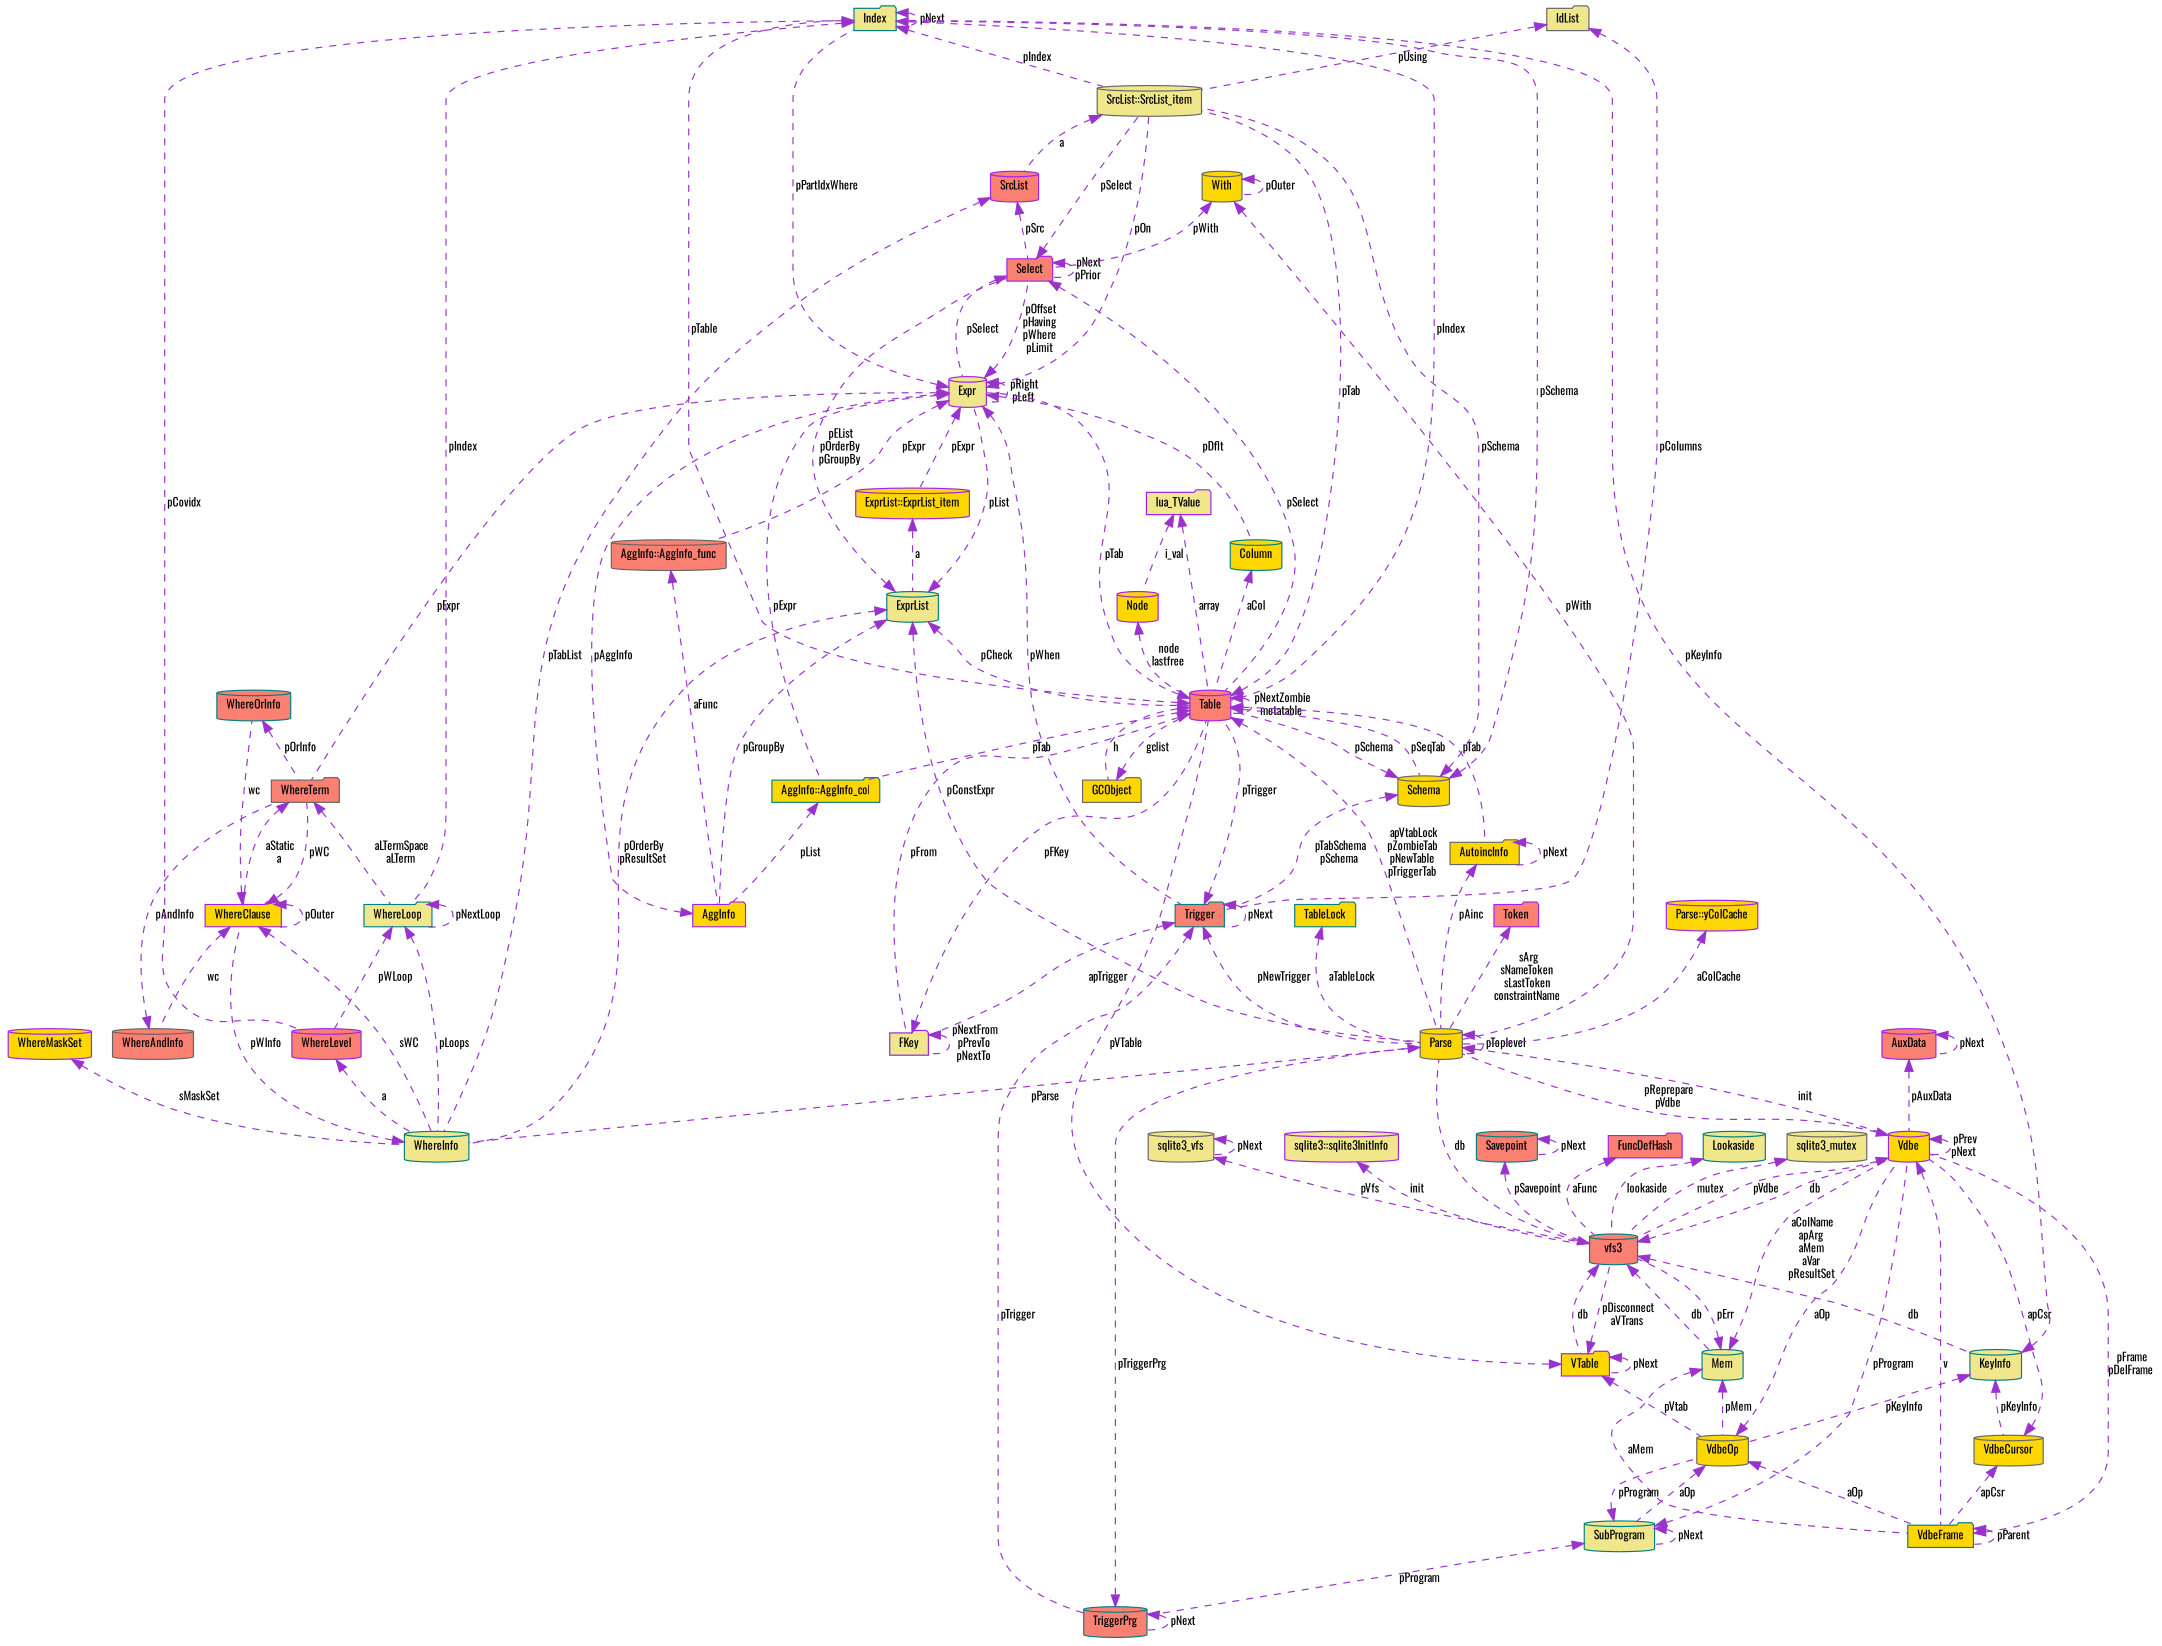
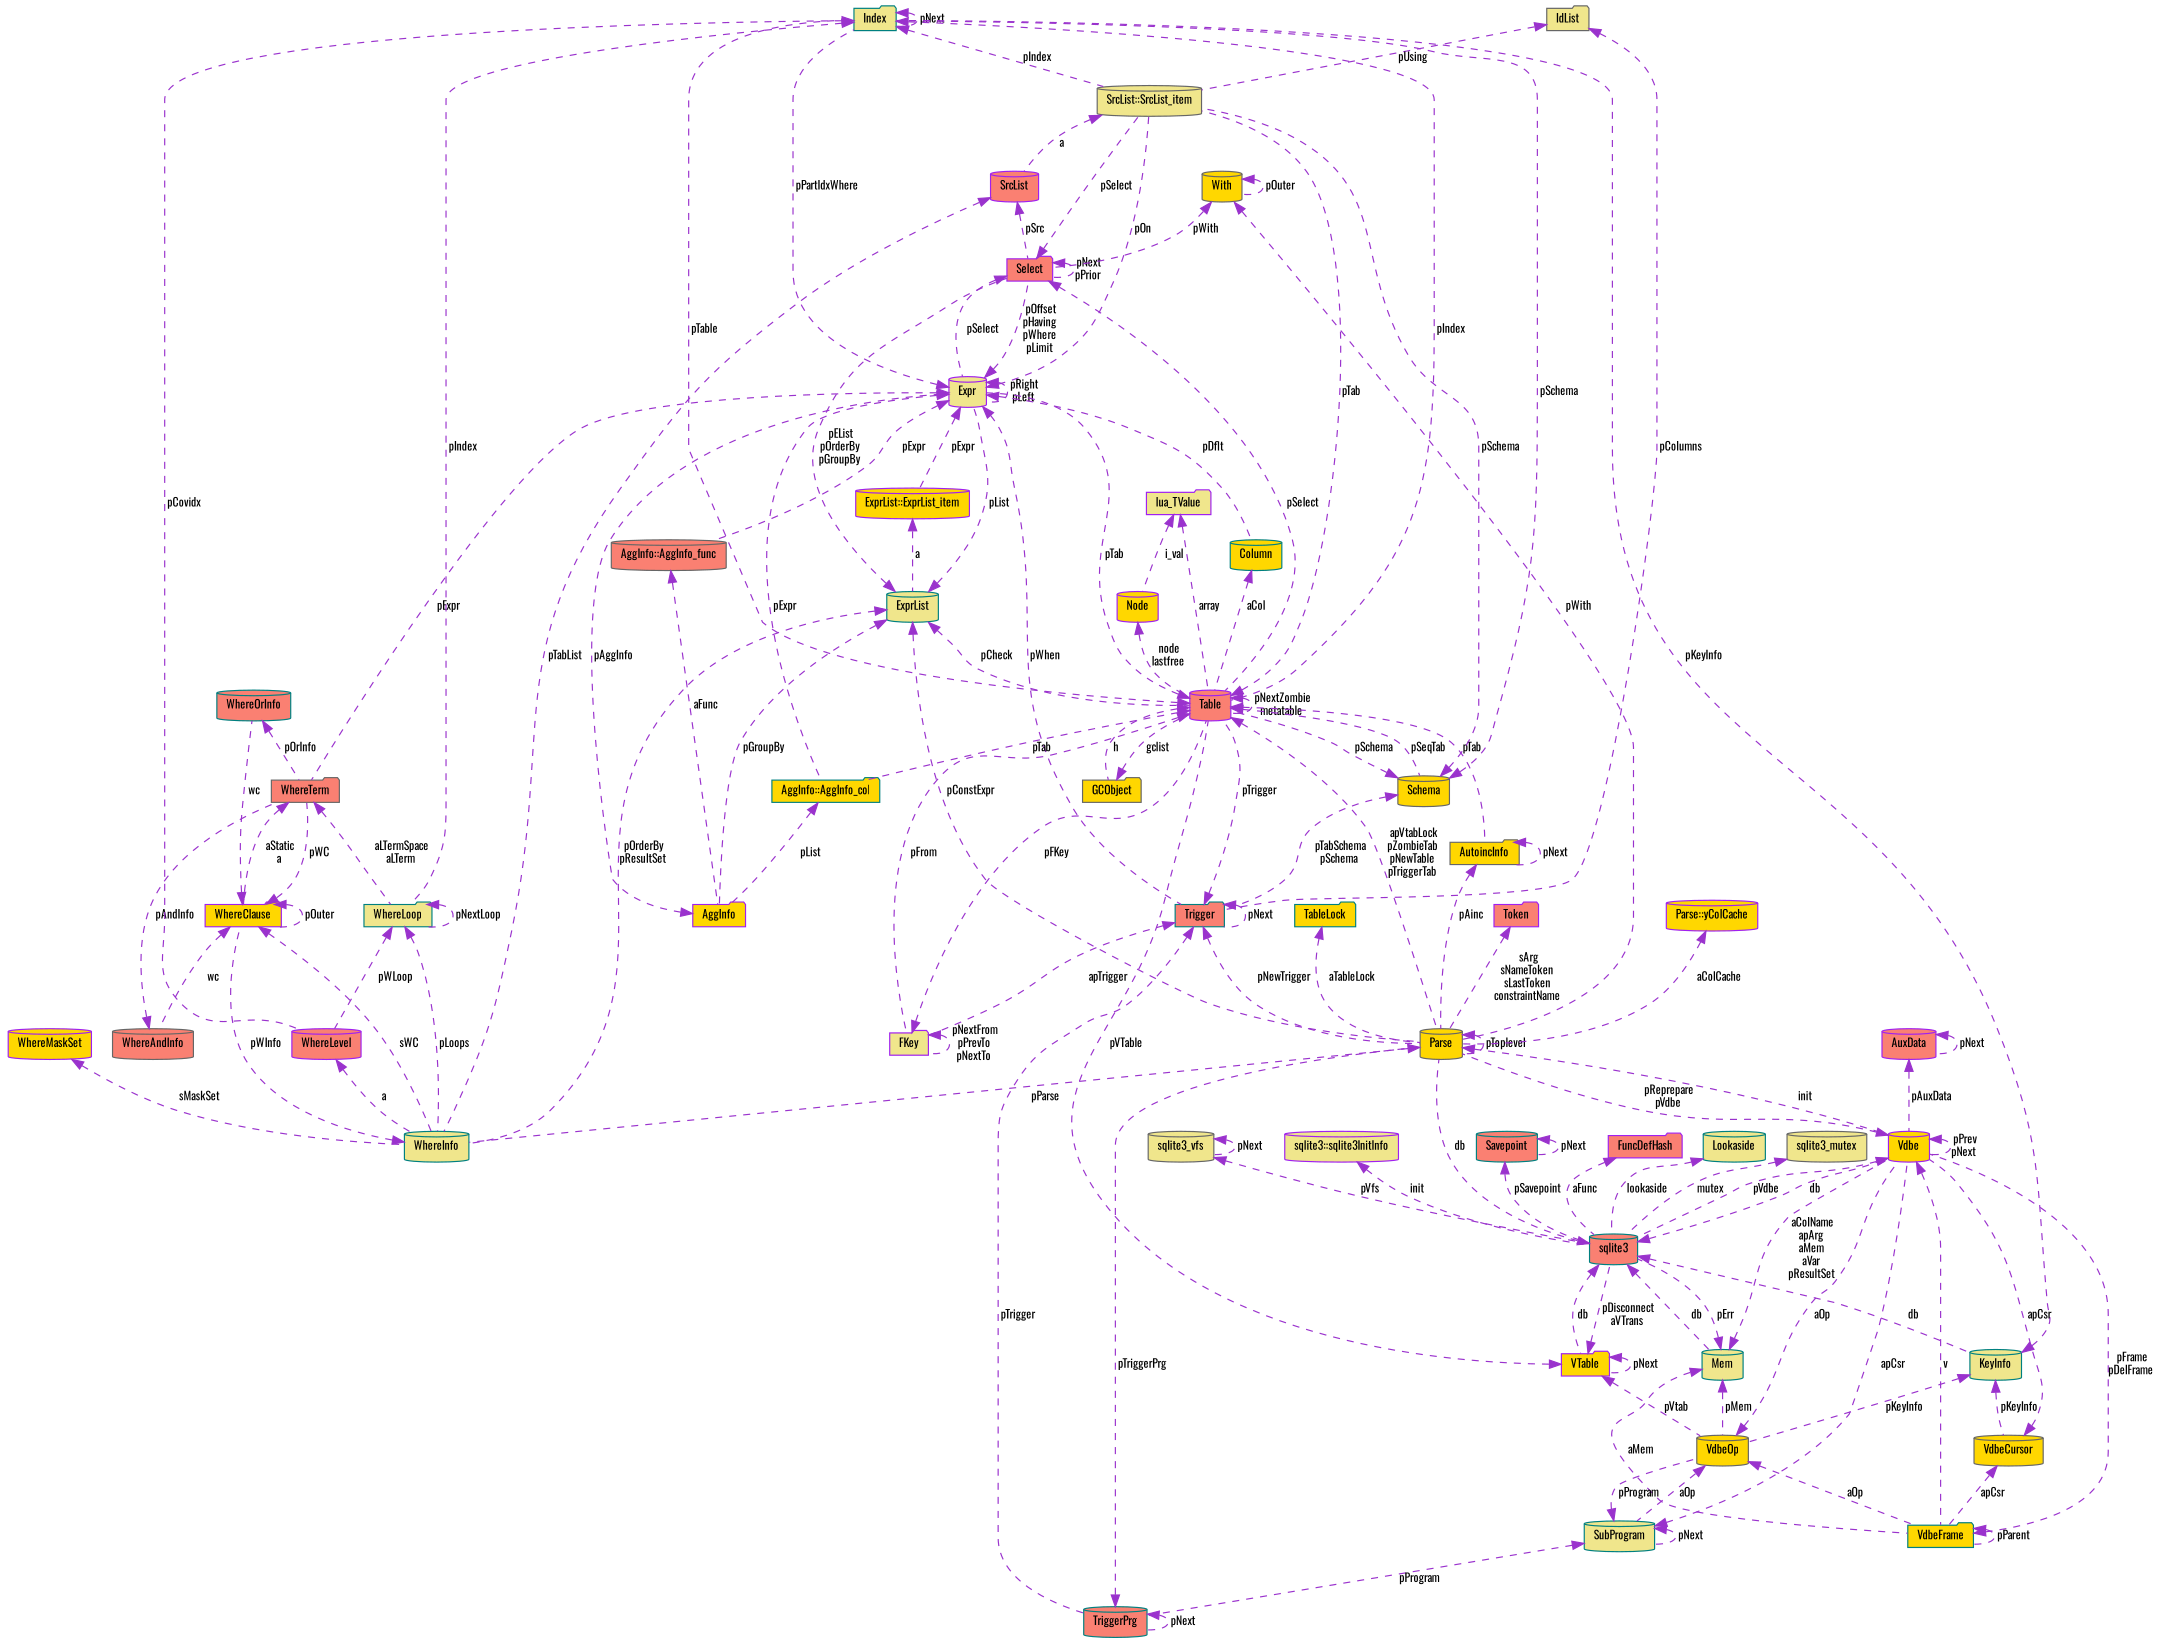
  digraph {
    fontname=Oswald
    node [color=purple fillcolor=gold fontname=Oswald fontsize=10 shape=cylinder style=filled]
    edge [color=darkorchid3 dir=back fontname=Oswald fontsize=10 labelfontname=Helvetica labelfontsize=10 style=dashed]
    n1 [color=teal fillcolor=salmon fontcolor=black height=0.2 label=WhereOrInfo width=0.4]
    n2 [color=gray40 fillcolor=salmon height=0.2 label=WhereTerm shape=folder width=0.4]
    n3 [height=0.2 label=WhereClause shape=folder width=0.4]
    n4 [color=teal fillcolor=khaki height=0.2 label=WhereLoop shape=folder width=0.4]
    n5 [color=gray40 fillcolor=salmon height=0.2 label=WhereAndInfo width=0.4]
    n6 [color=teal fillcolor=khaki height=0.2 label=WhereInfo width=0.4]
    n7 [fillcolor=salmon height=0.2 label=WhereLevel width=0.4]
    n8 [fillcolor=khaki height=0.2 label=Expr width=0.4]
    n9 [color=teal height=0.2 label="AggInfo::AggInfo_col" shape=folder width=0.4]
    n10 [color=teal height=0.2 label=Column width=0.4]
    n11 [color=teal fillcolor=salmon height=0.2 label=Trigger shape=folder width=0.4]
    n12 [height=0.2 label="ExprList::ExprList_item" width=0.4]
    n13 [fillcolor=salmon height=0.2 label=Select shape=folder width=0.4]
    n14 [color=gray40 fillcolor=khaki height=0.2 label="SrcList::SrcList_item" width=0.4]
    n15 [color=teal fillcolor=khaki height=0.2 label=Index shape=folder width=0.4]
    n16 [color=gray40 fillcolor=salmon height=0.2 label="AggInfo::AggInfo_func" width=0.4]
    n17 [height=0.2 label=AggInfo shape=folder width=0.4]
    n18 [fillcolor=salmon height=0.2 label=Table width=0.4]
    n19 [fillcolor=khaki height=0.2 label=FKey shape=folder width=0.4]
    n20 [color=gray40 height=0.2 label=Parse width=0.4]
    n21 [color=teal fillcolor=salmon height=0.2 label=TriggerPrg width=0.4]
    n22 [color=teal fillcolor=khaki height=0.2 label=ExprList width=0.4]
    n23 [fillcolor=salmon height=0.2 label=SrcList width=0.4]
    n24 [color=gray40 height=0.2 label=Schema width=0.4]
    n25 [color=gray40 height=0.2 label=AutoincInfo shape=folder width=0.4]
    n26 [color=gray40 height=0.2 label=GCObject shape=folder width=0.4]
    n27 [height=0.2 label=Vdbe width=0.4]
    n28 [height=0.2 label="Node" width=0.4]
    n29 [fillcolor=khaki height=0.2 label=lua_TValue shape=folder width=0.4]
    n30 [color=gray40 fillcolor=khaki height=0.2 label=IdList shape=folder width=0.4]
    n31 [height=0.2 label=VTable shape=folder width=0.4]
-   n32 [color=teal fillcolor=salmon height=0.2 label=vfs3 width=0.4]
+   n32 [color=teal fillcolor=salmon height=0.2 label=sqlite3 width=0.4]
    n33 [color=gray40 height=0.2 label=VdbeOp width=0.4]
    n34 [color=teal fillcolor=khaki height=0.2 label=Mem width=0.4]
    n35 [color=teal fillcolor=khaki height=0.2 label=KeyInfo width=0.4]
    n36 [color=teal height=0.2 label=VdbeFrame shape=folder width=0.4]
    n37 [color=teal fillcolor=khaki height=0.2 label=SubProgram width=0.4]
    n38 [color=gray40 height=0.2 label=VdbeCursor width=0.4]
    n39 [fillcolor=salmon height=0.2 label=AuxData width=0.4]
    n40 [color=teal height=0.2 label=TableLock shape=folder width=0.4]
    n41 [fillcolor=salmon height=0.2 label=Token shape=folder width=0.4]
    n42 [color=gray40 height=0.2 label=With width=0.4]
    n43 [height=0.2 label="Parse::yColCache" width=0.4]
    n44 [color=teal fillcolor=salmon height=0.2 label=Savepoint width=0.4]
    n45 [fillcolor=salmon height=0.2 label=FuncDefHash shape=folder width=0.4]
    n46 [color=teal fillcolor=khaki height=0.2 label=Lookaside width=0.4]
    n47 [color=gray40 fillcolor=khaki height=0.2 label=sqlite3_mutex width=0.4]
    n48 [color=gray40 fillcolor=khaki height=0.2 label=sqlite3_vfs width=0.4]
    n49 [fillcolor=khaki height=0.2 label="sqlite3::sqlite3InitInfo" width=0.4]
    n50 [height=0.2 label=WhereMaskSet width=0.4]
    n1 -> n2 [label=" pOrInfo"]
    n2 -> n3 [label=" aStatic\na"]
    n2 -> n4 [label=" aLTermSpace\naLTerm"]
    n3 -> n1 [label=" wc"]
    n3 -> n2 [label=" pWC"]
    n3 -> n3 [label=" pOuter"]
    n3 -> n5 [label=" wc"]
    n3 -> n6 [label=" sWC"]
    n4 -> n4 [label=" pNextLoop"]
    n4 -> n6 [label=" pLoops"]
    n4 -> n7 [label=" pWLoop"]
    n5 -> n2 [label=" pAndInfo"]
    n6 -> n3 [label=" pWInfo"]
    n7 -> n6 [label=" a"]
    n8 -> n2 [label=" pExpr"]
    n8 -> n8 [label=" pRight\npLeft"]
    n8 -> n9 [label=" pExpr"]
    n8 -> n10 [label=" pDflt"]
    n8 -> n11 [label=" pWhen"]
    n8 -> n12 [label=" pExpr"]
    n8 -> n13 [label=" pOffset\npHaving\npWhere\npLimit"]
    n8 -> n14 [label=" pOn"]
    n8 -> n15 [label=" pPartIdxWhere"]
    n8 -> n16 [label=" pExpr"]
    n9 -> n17 [label=" pList"]
    n10 -> n18 [label=" aCol"]
    n11 -> n11 [label=" pNext"]
    n11 -> n18 [label=" pTrigger"]
    n11 -> n19 [label=" apTrigger"]
    n11 -> n20 [label=" pNewTrigger"]
    n11 -> n21 [label=" pTrigger"]
    n12 -> n22 [label=" a"]
    n13 -> n8 [label=" pSelect"]
    n13 -> n13 [label=" pNext\npPrior"]
    n13 -> n14 [label=" pSelect"]
    n13 -> n18 [label=" pSelect"]
    n14 -> n23 [label=" a"]
    n15 -> n4 [label=" pIndex"]
    n15 -> n7 [label=" pCovidx"]
    n15 -> n14 [label=" pIndex"]
    n15 -> n15 [label=" pNext"]
    n15 -> n18 [label=" pIndex"]
    n16 -> n17 [label=" aFunc"]
    n17 -> n8 [label=" pAggInfo"]
    n18 -> n8 [label=" pTab"]
    n18 -> n9 [label=" pTab"]
    n18 -> n14 [label=" pTab"]
    n18 -> n15 [label=" pTable"]
    n18 -> n18 [label=" pNextZombie\nmetatable"]
    n18 -> n19 [label=" pFrom"]
    n18 -> n20 [label=" apVtabLock\npZombieTab\npNewTable\npTriggerTab"]
    n18 -> n24 [label=" pSeqTab"]
    n18 -> n25 [label=" pTab"]
    n18 -> n26 [label=" h"]
    n19 -> n18 [label=" pFKey"]
    n19 -> n19 [label=" pNextFrom\npPrevTo\npNextTo"]
    n20 -> n6 [label=" pParse"]
    n20 -> n20 [label=" pToplevel"]
    n20 -> n27 [label=" init"]
    n21 -> n20 [label=" pTriggerPrg"]
    n21 -> n21 [label=" pNext"]
    n22 -> n6 [label=" pOrderBy\npResultSet"]
    n22 -> n8 [label=" pList"]
    n22 -> n13 [label=" pEList\npOrderBy\npGroupBy"]
    n22 -> n17 [label=" pGroupBy"]
    n22 -> n18 [label=" pCheck"]
    n22 -> n20 [label=" pConstExpr"]
    n23 -> n6 [label=" pTabList"]
    n23 -> n13 [label=" pSrc"]
    n24 -> n11 [label=" pTabSchema\npSchema"]
    n24 -> n14 [label=" pSchema"]
    n24 -> n15 [label=" pSchema"]
    n24 -> n18 [label=" pSchema"]
    n25 -> n20 [label=" pAinc"]
    n25 -> n25 [label=" pNext"]
    n26 -> n18 [label=" gclist"]
    n27 -> n20 [label=" pReprepare\npVdbe"]
    n27 -> n27 [label=" pPrev\npNext"]
    n27 -> n32 [label=" pVdbe"]
    n27 -> n36 [label=" v"]
    n28 -> n18 [label=" node\nlastfree"]
    n29 -> n18 [label=" array"]
    n29 -> n28 [label=" i_val"]
    n30 -> n11 [label=" pColumns"]
    n30 -> n14 [label=" pUsing"]
    n31 -> n18 [label=" pVTable"]
    n31 -> n31 [label=" pNext"]
    n31 -> n32 [label=" pDisconnect\naVTrans"]
    n31 -> n33 [label=" pVtab"]
    n32 -> n20 [label=" db"]
    n32 -> n27 [label=" db"]
    n32 -> n31 [label=" db"]
    n32 -> n34 [label=" db"]
    n32 -> n35 [label=" db"]
    n33 -> n27 [label=" aOp"]
    n33 -> n36 [label=" aOp"]
    n33 -> n37 [label=" aOp"]
    n34 -> n27 [label=" aColName\napArg\naMem\naVar\npResultSet"]
    n34 -> n32 [label=" pErr"]
    n34 -> n33 [label=" pMem"]
    n34 -> n36 [label=" aMem"]
    n35 -> n15 [label=" pKeyInfo"]
    n35 -> n33 [label=" pKeyInfo"]
    n35 -> n38 [label=" pKeyInfo"]
    n36 -> n27 [label=" pFrame\npDelFrame"]
    n36 -> n36 [label=" pParent"]
    n37 -> n21 [label=" pProgram"]
-   n37 -> n27 [label=" pProgram"]
+   n37 -> n27 [label=" apCsr"]
    n37 -> n33 [label=" pProgram"]
    n37 -> n37 [label=" pNext"]
    n38 -> n27 [label=" apCsr"]
    n38 -> n36 [label=" apCsr"]
    n39 -> n27 [label=" pAuxData"]
    n39 -> n39 [label=" pNext"]
    n40 -> n20 [label=" aTableLock"]
    n41 -> n20 [label=" sArg\nsNameToken\nsLastToken\nconstraintName"]
    n42 -> n13 [label=" pWith"]
    n42 -> n20 [label=" pWith"]
    n42 -> n42 [label=" pOuter"]
    n43 -> n20 [label=" aColCache"]
    n44 -> n32 [label=" pSavepoint"]
    n44 -> n44 [label=" pNext"]
    n45 -> n32 [label=" aFunc"]
    n46 -> n32 [label=" lookaside"]
    n47 -> n32 [label=" mutex"]
    n48 -> n32 [label=" pVfs"]
    n48 -> n48 [label=" pNext"]
    n49 -> n32 [label=" init"]
    n50 -> n6 [label=" sMaskSet"]
  }
